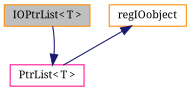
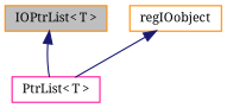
  digraph {
    fontname="Noto Serif"
    node [color=darkorange fontname="Noto Serif" fontsize=10 shape=record]
    edge [color=midnightblue dir=back fontname="Noto Serif" fontsize=10 labelfontname=FreeSans labelfontsize=10 style=solid]
    n1 [fillcolor=grey75 fontcolor=black height=0.2 label="IOPtrList\< T \>" style=filled width=0.4]
    n2 [height=0.2 label=regIOobject width=0.4]
    n3 [color=deeppink height=0.2 label="PtrList\< T \>" width=0.4]
    n2 -> n3
-   n3 -> n1
+   n1 -> n3
  }
